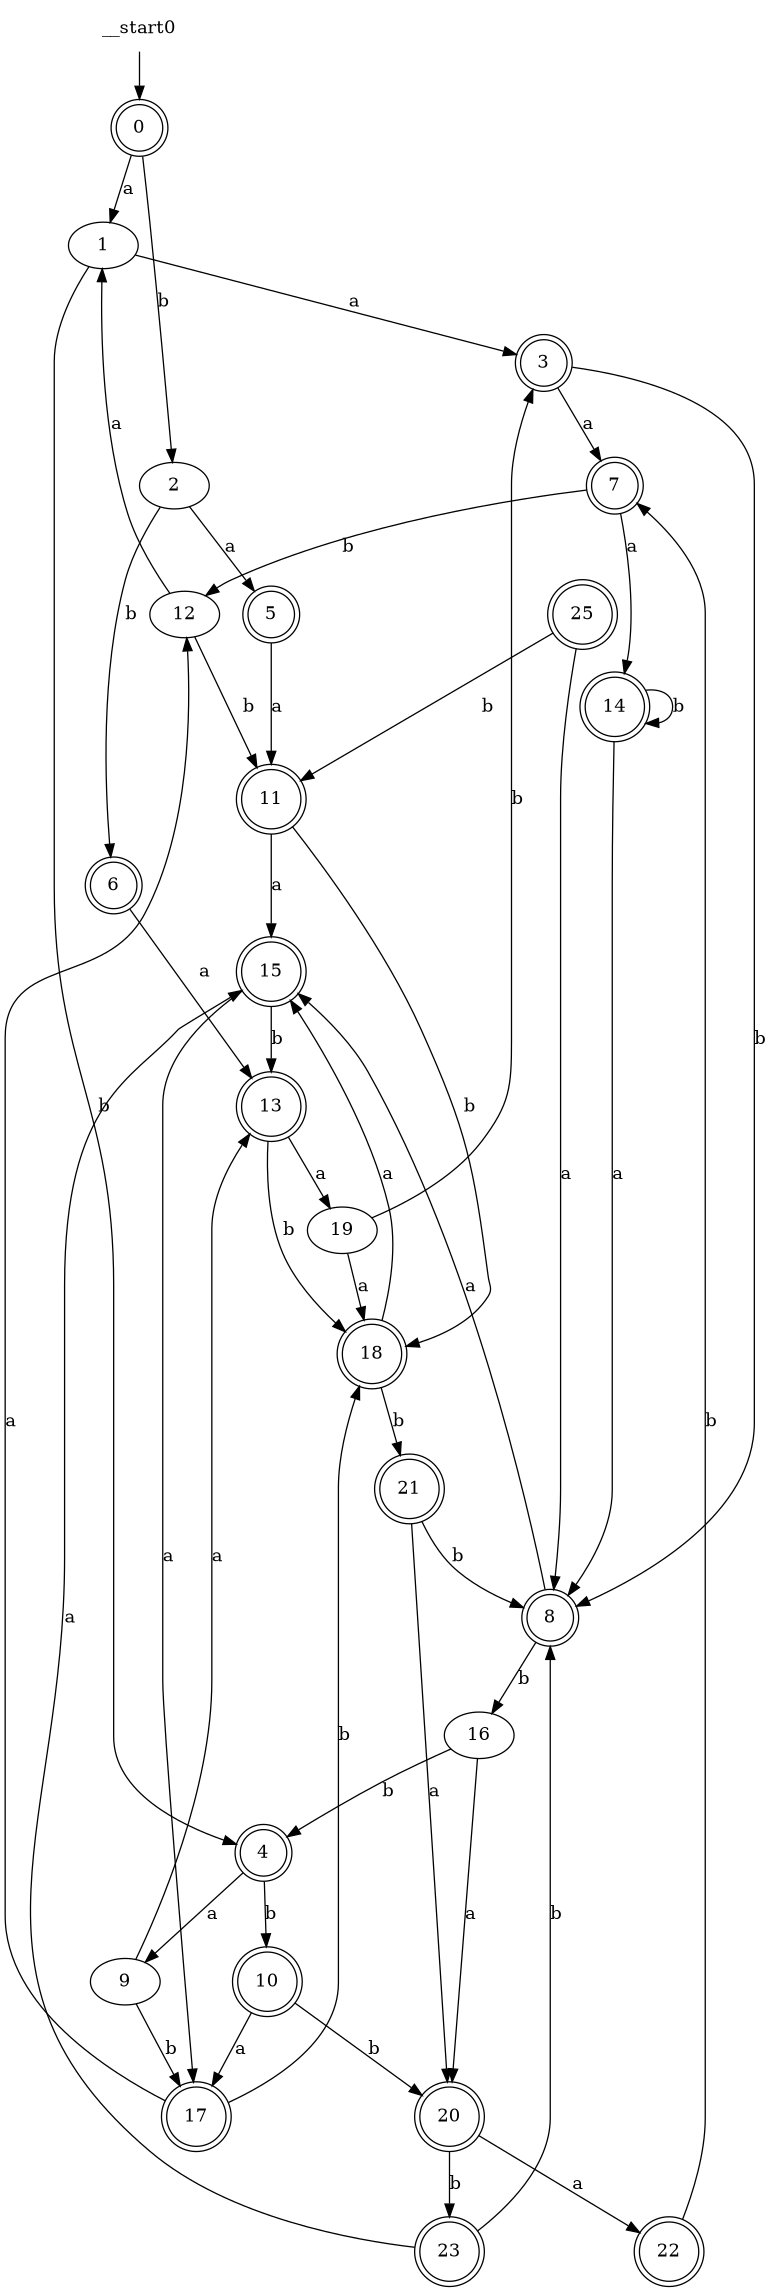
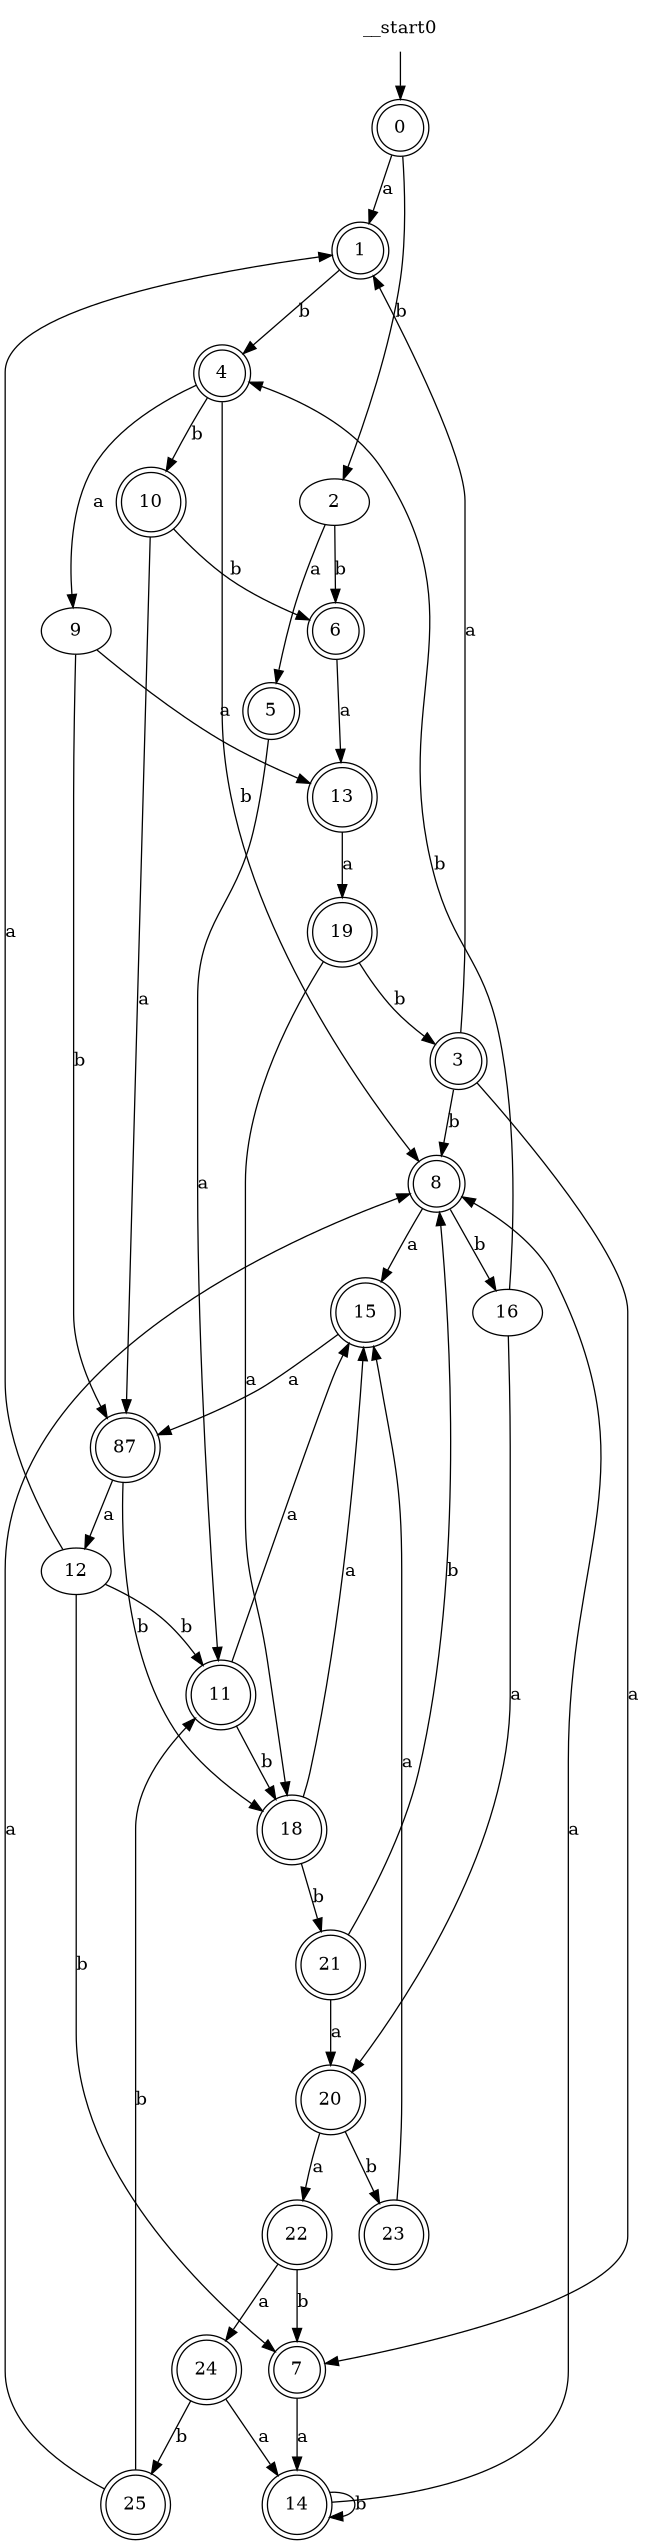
  digraph {
    node [shape=doublecircle]
    __start0 [shape=none]
    0
-   1 [shape=ellipse]
+   1
    2 [shape=""]
    3
    4
    5
    6
    7
    8
    9 [shape=""]
    10
    11
    13
    12 [shape=""]
    14
    15
    16 [shape=""]
-   17
+   17 [label=87]
    18
-   19 [shape=ellipse]
+   19
    20
    21
    22
    23
+   24
    25
    __start0 -> 0
    0 -> 1 [label=a]
    0 -> 2 [label=b]
-   1 -> 3 [label=a]
+   3 -> 1 [label=a]
    1 -> 4 [label=b]
    2 -> 5 [label=a]
    2 -> 6 [label=b]
    3 -> 7 [label=a]
    3 -> 8 [label=b]
    4 -> 9 [label=a]
    4 -> 10 [label=b]
    5 -> 11 [label=a]
    6 -> 13 [label=a]
-   7 -> 12 [label=b]
+   12 -> 7 [label=b]
    7 -> 14 [label=a]
    8 -> 15 [label=a]
    8 -> 16 [label=b]
    9 -> 13 [label=a]
    9 -> 17 [label=b]
-   10 -> 20 [label=b]
+   10 -> 6 [label=b]
    10 -> 17 [label=a]
    11 -> 15 [label=a]
    11 -> 18 [label=b]
-   13 -> 18 [label=b]
    13 -> 19 [label=a]
    12 -> 1 [label=a]
    12 -> 11 [label=b]
    14 -> 8 [label=a]
    14 -> 14 [label=b]
-   15 -> 13 [label=b]
    15 -> 17 [label=a]
    16 -> 4 [label=b]
    16 -> 20 [label=a]
    17 -> 12 [label=a]
    17 -> 18 [label=b]
    18 -> 15 [label=a]
    18 -> 21 [label=b]
    19 -> 3 [label=b]
    19 -> 18 [label=a]
    20 -> 22 [label=a]
    20 -> 23 [label=b]
    21 -> 8 [label=b]
    21 -> 20 [label=a]
    22 -> 7 [label=b]
-   23 -> 8 [label=b]
+   22 -> 24 [label=a]
+   4 -> 8 [label=b]
    23 -> 15 [label=a]
+   24 -> 14 [label=a]
+   24 -> 25 [label=b]
    25 -> 8 [label=a]
    25 -> 11 [label=b]
  }
